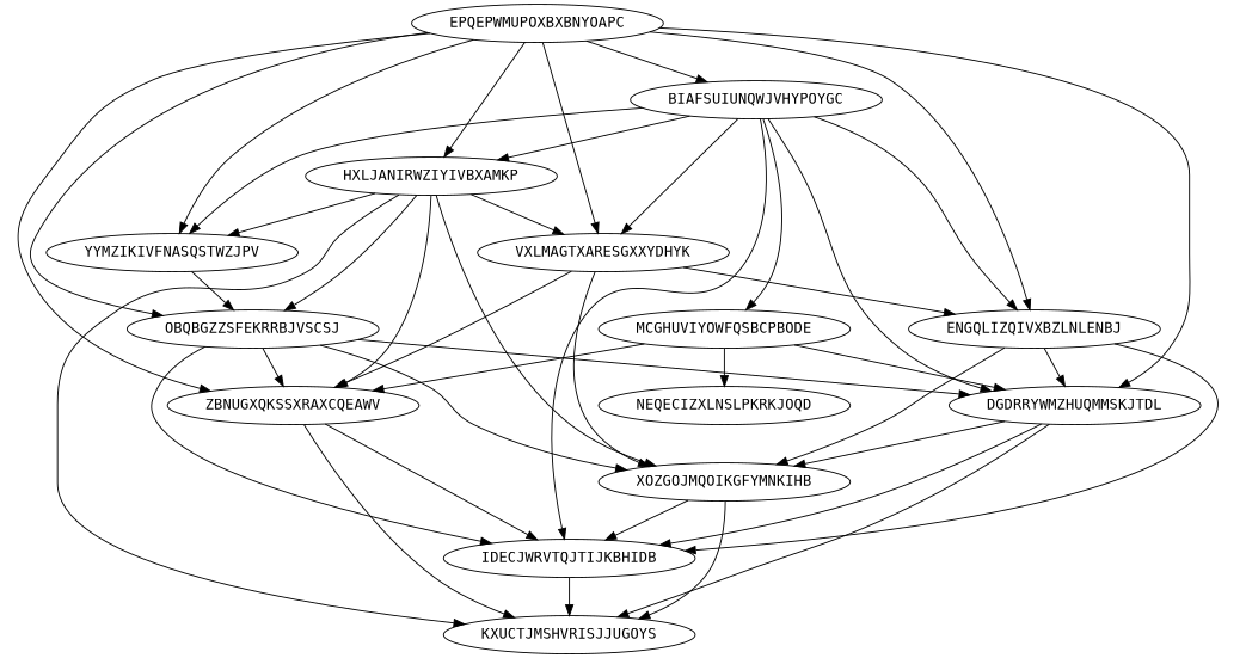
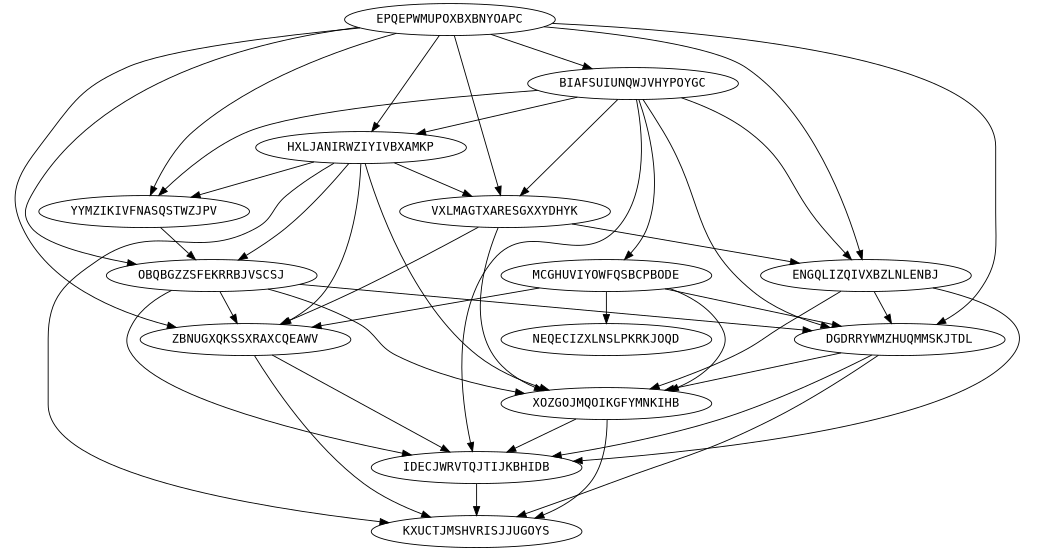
  digraph {
    fontname="DejaVu Sans Mono"
    node [Weight=11 fontname="DejaVu Sans Mono"]
    edge [Weight=14 fontname="DejaVu Sans Mono"]
    EPQEPWMUPOXBXBNYOAPC [Weight=15]
    BIAFSUIUNQWJVHYPOYGC
    HXLJANIRWZIYIVBXAMKP [Weight=19]
    YYMZIKIVFNASQSTWZJPV [Weight=15]
    OBQBGZZSFEKRRBJVSCSJ [Weight=14]
    VXLMAGTXARESGXXYDHYK [Weight=17]
    ENGQLIZQIVXBZLNLENBJ [Weight=16]
    DGDRRYWMZHUQMMSKJTDL [Weight=15]
    ZBNUGXQKSSXRAXCQEAWV
    MCGHUVIYOWFQSBCPBODE [Weight=16]
    IDECJWRVTQJTIJKBHIDB [Weight=19]
    XOZGOJMQOIKGFYMNKIHB
    KXUCTJMSHVRISJJUGOYS
    NEQECIZXLNSLPKRKJOQD [Weight=17]
    EPQEPWMUPOXBXBNYOAPC -> BIAFSUIUNQWJVHYPOYGC [Weight=12]
    EPQEPWMUPOXBXBNYOAPC -> HXLJANIRWZIYIVBXAMKP [Weight=11]
    EPQEPWMUPOXBXBNYOAPC -> YYMZIKIVFNASQSTWZJPV [Weight=18]
    EPQEPWMUPOXBXBNYOAPC -> OBQBGZZSFEKRRBJVSCSJ [Weight=17]
    EPQEPWMUPOXBXBNYOAPC -> VXLMAGTXARESGXXYDHYK
    EPQEPWMUPOXBXBNYOAPC -> ENGQLIZQIVXBZLNLENBJ [Weight=10]
    EPQEPWMUPOXBXBNYOAPC -> DGDRRYWMZHUQMMSKJTDL [Weight=20]
    EPQEPWMUPOXBXBNYOAPC -> ZBNUGXQKSSXRAXCQEAWV [Weight=16]
    BIAFSUIUNQWJVHYPOYGC -> HXLJANIRWZIYIVBXAMKP [Weight=13]
    BIAFSUIUNQWJVHYPOYGC -> YYMZIKIVFNASQSTWZJPV
    BIAFSUIUNQWJVHYPOYGC -> VXLMAGTXARESGXXYDHYK [Weight=12]
    BIAFSUIUNQWJVHYPOYGC -> ENGQLIZQIVXBZLNLENBJ [Weight=17]
    BIAFSUIUNQWJVHYPOYGC -> DGDRRYWMZHUQMMSKJTDL [Weight=12]
    BIAFSUIUNQWJVHYPOYGC -> MCGHUVIYOWFQSBCPBODE [Weight=20]
    BIAFSUIUNQWJVHYPOYGC -> IDECJWRVTQJTIJKBHIDB [Weight=16]
    HXLJANIRWZIYIVBXAMKP -> YYMZIKIVFNASQSTWZJPV
    HXLJANIRWZIYIVBXAMKP -> OBQBGZZSFEKRRBJVSCSJ [Weight=19]
    HXLJANIRWZIYIVBXAMKP -> VXLMAGTXARESGXXYDHYK [Weight=17]
    HXLJANIRWZIYIVBXAMKP -> ZBNUGXQKSSXRAXCQEAWV [Weight=12]
    HXLJANIRWZIYIVBXAMKP -> XOZGOJMQOIKGFYMNKIHB [Weight=13]
    HXLJANIRWZIYIVBXAMKP -> KXUCTJMSHVRISJJUGOYS [Weight=16]
    YYMZIKIVFNASQSTWZJPV -> OBQBGZZSFEKRRBJVSCSJ [Weight=16]
    OBQBGZZSFEKRRBJVSCSJ -> DGDRRYWMZHUQMMSKJTDL [Weight=15]
    OBQBGZZSFEKRRBJVSCSJ -> ZBNUGXQKSSXRAXCQEAWV [Weight=10]
    OBQBGZZSFEKRRBJVSCSJ -> IDECJWRVTQJTIJKBHIDB [Weight=17]
    OBQBGZZSFEKRRBJVSCSJ -> XOZGOJMQOIKGFYMNKIHB
    VXLMAGTXARESGXXYDHYK -> ENGQLIZQIVXBZLNLENBJ [Weight=12]
    VXLMAGTXARESGXXYDHYK -> ZBNUGXQKSSXRAXCQEAWV
    VXLMAGTXARESGXXYDHYK -> XOZGOJMQOIKGFYMNKIHB [Weight=11]
    ENGQLIZQIVXBZLNLENBJ -> DGDRRYWMZHUQMMSKJTDL [Weight=10]
    ENGQLIZQIVXBZLNLENBJ -> IDECJWRVTQJTIJKBHIDB [Weight=16]
    ENGQLIZQIVXBZLNLENBJ -> XOZGOJMQOIKGFYMNKIHB [Weight=13]
    DGDRRYWMZHUQMMSKJTDL -> IDECJWRVTQJTIJKBHIDB [Weight=16]
    DGDRRYWMZHUQMMSKJTDL -> XOZGOJMQOIKGFYMNKIHB [Weight=18]
    DGDRRYWMZHUQMMSKJTDL -> KXUCTJMSHVRISJJUGOYS [Weight=19]
    ZBNUGXQKSSXRAXCQEAWV -> IDECJWRVTQJTIJKBHIDB [Weight=16]
    ZBNUGXQKSSXRAXCQEAWV -> KXUCTJMSHVRISJJUGOYS [Weight=17]
    MCGHUVIYOWFQSBCPBODE -> DGDRRYWMZHUQMMSKJTDL
    MCGHUVIYOWFQSBCPBODE -> ZBNUGXQKSSXRAXCQEAWV [Weight=12]
+   MCGHUVIYOWFQSBCPBODE -> XOZGOJMQOIKGFYMNKIHB [Weight=10]
    MCGHUVIYOWFQSBCPBODE -> NEQECIZXLNSLPKRKJOQD [Weight=11]
    IDECJWRVTQJTIJKBHIDB -> KXUCTJMSHVRISJJUGOYS [Weight=17]
    XOZGOJMQOIKGFYMNKIHB -> IDECJWRVTQJTIJKBHIDB
    XOZGOJMQOIKGFYMNKIHB -> KXUCTJMSHVRISJJUGOYS [Weight=20]
  }
